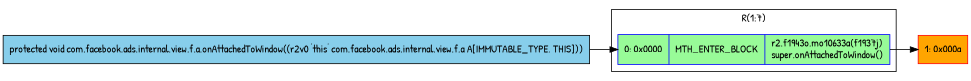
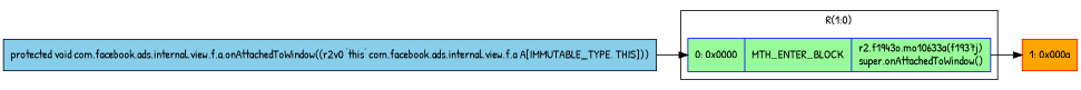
  digraph {
    rankdir=LR
    fontname="Patrick Hand"
    node [shape=record style=filled fontname="Patrick Hand"]
    edge [fontname="Patrick Hand"]
    n1 [color=blue label="{0\:\ 0x0000|MTH_ENTER_BLOCK\l|r2.f1943o.mo10633a(f1937j)\lsuper.onAttachedToWindow()\l}" fillcolor=palegreen]
    n2 [color=red label="{1\:\ 0x000a}" fillcolor=orange]
    n3 [label="{protected void com.facebook.ads.internal.view.f.a.onAttachedToWindow((r2v0 'this' com.facebook.ads.internal.view.f.a A[IMMUTABLE_TYPE, THIS])) }" fillcolor=skyblue]
    subgraph cluster_1 {
-     label="R(1:7)"
+     label="R(1:0)"
      n1
    }
    n1 -> n2
    n3 -> n1
  }
